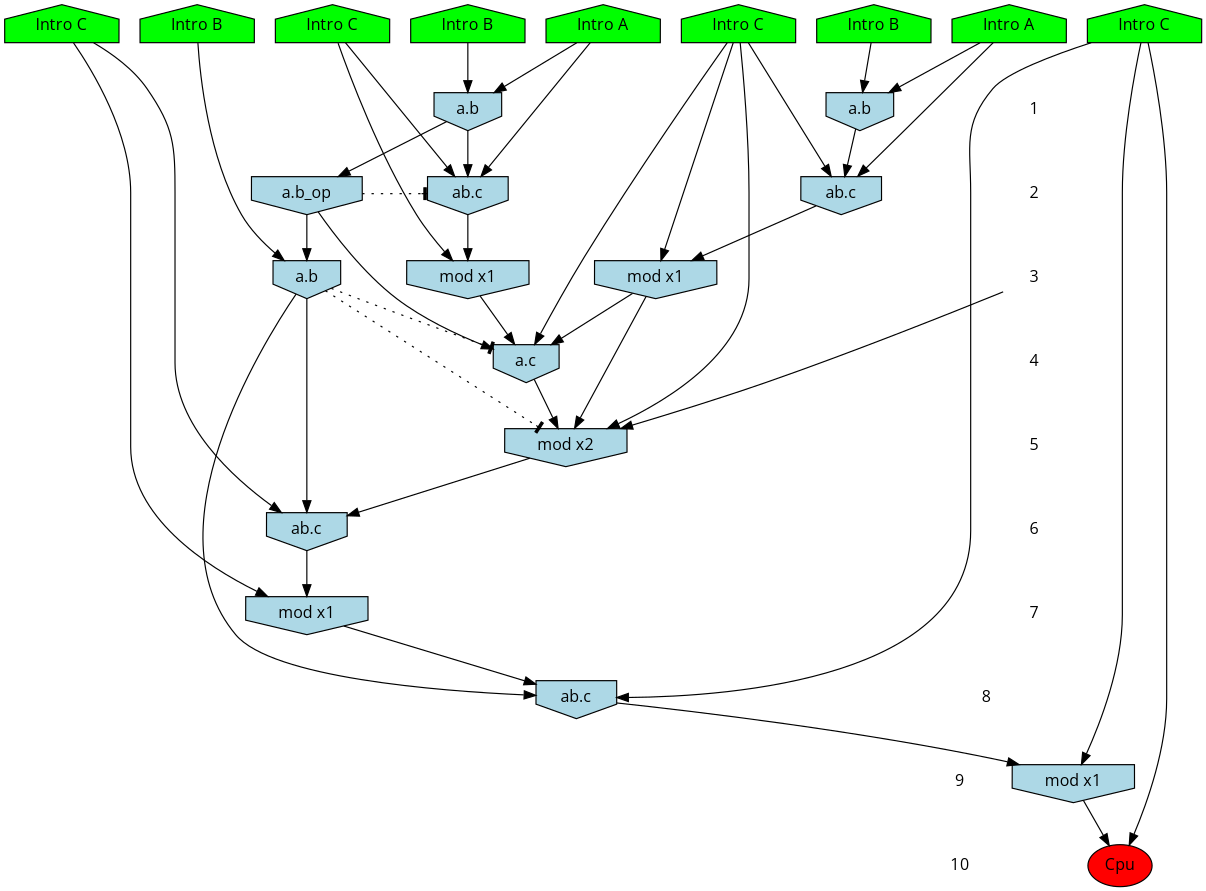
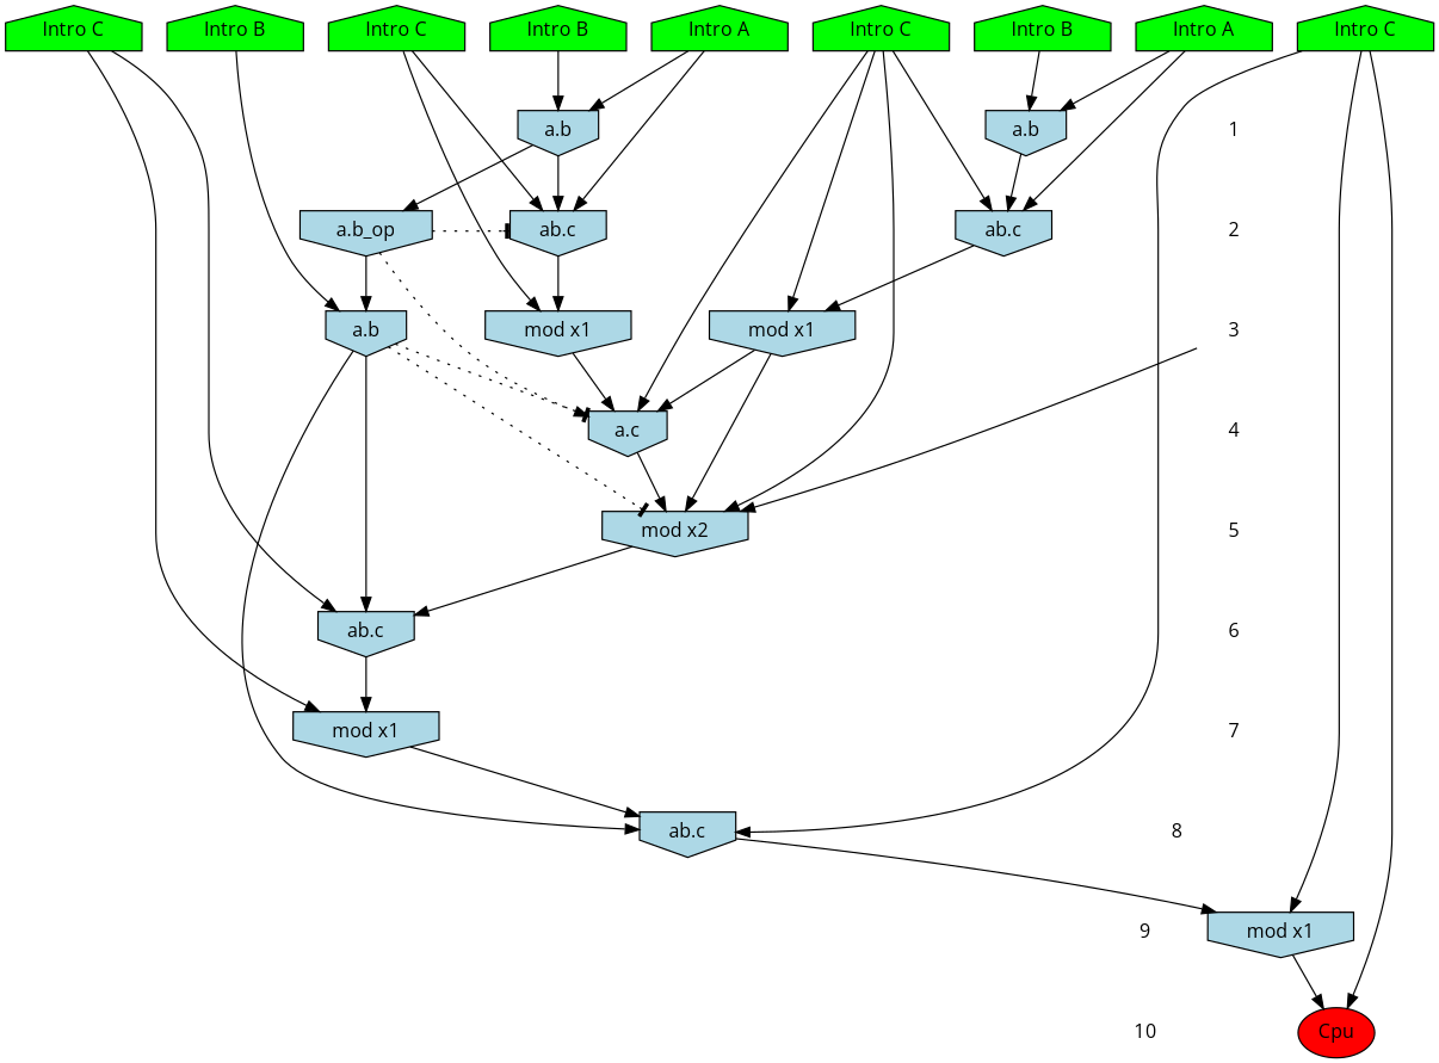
  digraph {
    fontname="Open Sans"
    ranksep=.5
    node [fillcolor=lightblue fontname="Open Sans" shape=invhouse style=filled]
    edge [fontname="Open Sans"]
    n1 [fillcolor=green label="Intro A" shape=house]
    n2 [fillcolor=green label="Intro B" shape=house]
    n3 [fillcolor=green label="Intro B" shape=house]
    n4 [fillcolor=green label="Intro A" shape=house]
    n5 [fillcolor=green label="Intro B" shape=house]
    n6 [fillcolor=green label="Intro C" shape=house]
    n7 [fillcolor=green label="Intro C" shape=house]
    n8 [fillcolor=green label="Intro C" shape=house]
    n9 [fillcolor=green label="Intro C" shape=house]
    1 [shape=plaintext fillcolor="" style=""]
    n11 [label="a.b"]
    n12 [label="a.b"]
    2 [shape=plaintext fillcolor="" style=""]
    n14 [label="ab.c"]
    n15 [label="ab.c"]
    n16 [label="a.b_op"]
    3 [shape=plaintext fillcolor="" style=""]
    n18 [label="mod x1"]
    n19 [label="mod x1"]
    n20 [label="a.b"]
    4 [shape=plaintext fillcolor="" style=""]
    n22 [label="a.c"]
    5 [shape=plaintext fillcolor="" style=""]
    n24 [label="mod x2"]
    6 [shape=plaintext fillcolor="" style=""]
    n26 [label="ab.c"]
    7 [shape=plaintext fillcolor="" style=""]
    n28 [label="mod x1"]
    8 [shape=plaintext fillcolor="" style=""]
    n30 [label="ab.c"]
    9 [shape=plaintext fillcolor="" style=""]
    n32 [label="mod x1"]
    10 [shape=plaintext fillcolor="" style=""]
    n34 [fillcolor=red label=Cpu shape=""]
    subgraph sub_1 {
      rank=same
      n1
      n2
      n3
      n4
      n5
      n6
      n7
      n8
      n9
    }
    subgraph sub_2 {
      rank=same
      1
      n11
      n12
    }
    subgraph sub_3 {
      rank=same
      2
      n14
      n15
      n16
    }
    subgraph sub_4 {
      rank=same
      3
      n18
      n19
      n20
    }
    subgraph sub_5 {
      rank=same
      4
      n22
    }
    subgraph sub_6 {
      rank=same
      5
      n24
    }
    subgraph sub_7 {
      rank=same
      6
      n26
    }
    subgraph sub_8 {
      rank=same
      7
      n28
    }
    subgraph sub_9 {
      rank=same
      8
      n30
    }
    subgraph sub_10 {
      rank=same
      9
      n32
    }
    subgraph sub_11 {
      rank=same
      10
      n34
    }
    n1 -> n11
    n1 -> n15
    n2 -> n11
    n3 -> n20
    n4 -> n12
    n4 -> n14
    n5 -> n12
    n6 -> n26
    n6 -> n28
    n7 -> n14
    n7 -> n18
    n7 -> n22
    n7 -> n24
    n8 -> n15
    n8 -> n19
    n9 -> n30
    n9 -> n32
    n9 -> n34
    1 -> 2 [style=invis]
    n11 -> n15
    n11 -> n16
    n12 -> n14
    2 -> 3 [style=invis]
    n14 -> n18
    n15 -> n19
    n16 -> n15 [arrowhead=tee style=dotted]
    n16 -> n20
-   n16 -> n22
+   n16 -> n22 [style=dotted]
    3 -> 4 [style=invis]
    3 -> n24
    n18 -> n22
    n18 -> n24
    n19 -> n22
    n20 -> n22 [arrowhead=tee style=dotted]
    n20 -> n24 [arrowhead=tee style=dotted]
    n20 -> n26
    n20 -> n30
    4 -> 5 [style=invis]
    n22 -> n24
    5 -> 6 [style=invis]
    n24 -> n26
    6 -> 7 [style=invis]
    n26 -> n28
    7 -> 8 [style=invis]
    n28 -> n30
    8 -> 9 [style=invis]
    n30 -> n32
    9 -> 10 [style=invis]
    n32 -> n34
  }
